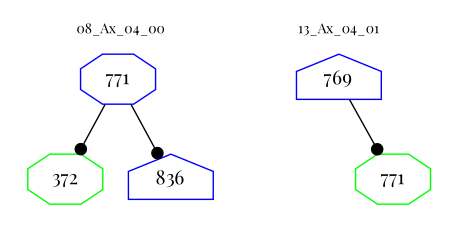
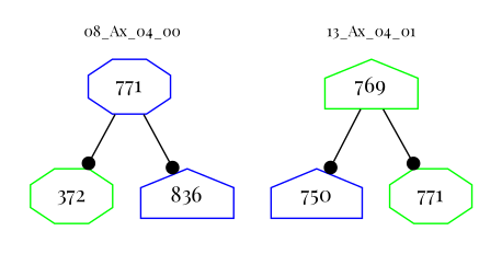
  digraph {
    fontname="Playfair Display"
    node [color=blue fontname="Playfair Display" shape=octagon]
    edge [arrowhead=dot color=black fontname="Playfair Display"]
    n1 [label=771]
    n2 [color=green label=372]
    n3 [label=836 shape=house]
-   n4 [label=769 shape=house]
+   n4 [color=green label=769 shape=house]
+   n5 [label=750 shape=house]
    n6 [color=green label=771]
    subgraph cluster_1 {
      color=white
      fontsize=10
      label="08_Ax_04_00"
      n1
      n2
      n3
    }
    subgraph cluster_2 {
      color=white
      fontsize=10
      label="13_Ax_04_01"
      n4
+     n5
      n6
    }
    n1 -> n2
    n1 -> n3
+   n4 -> n5
    n4 -> n6
  }
